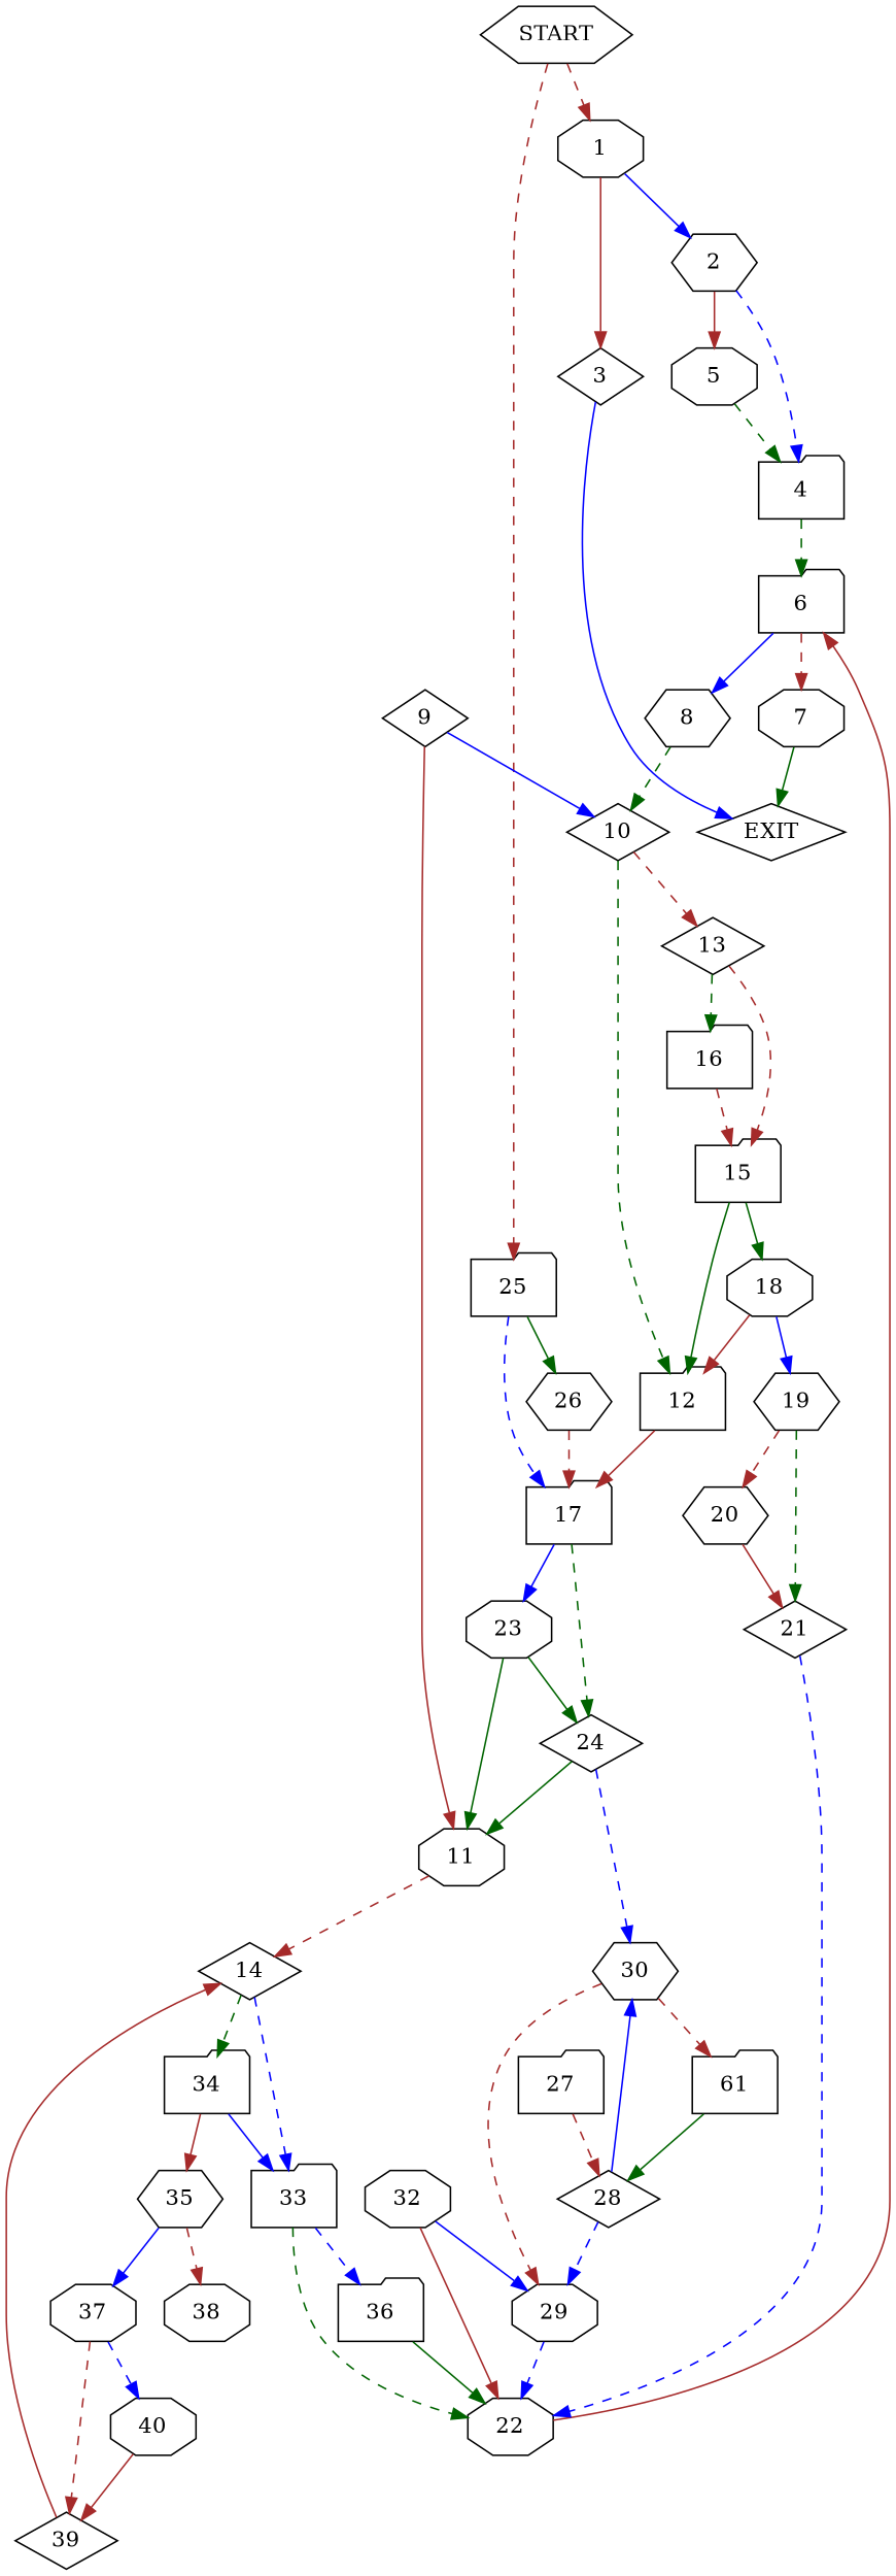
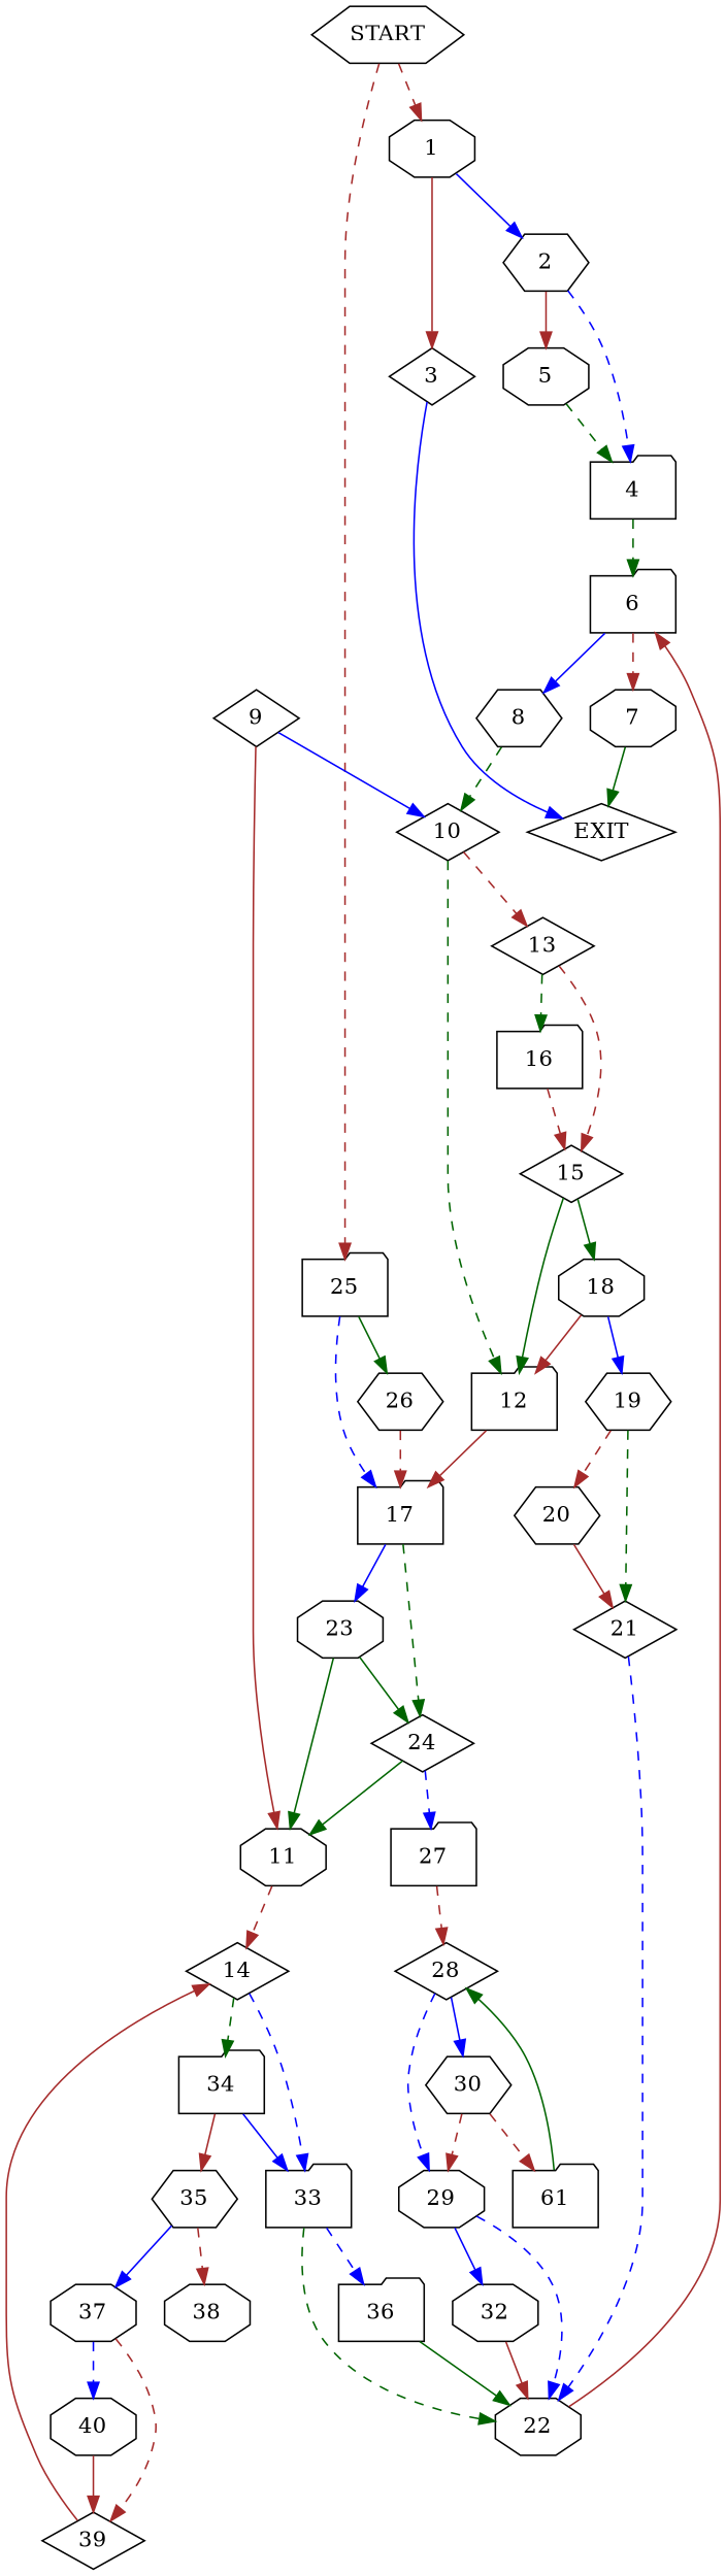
  digraph {
    node [shape=octagon]
    edge [color=brown style=dashed]
    n1 [label=START shape=hexagon]
    1
    25 [shape=folder]
    2 [shape=hexagon]
    3 [shape=diamond]
    17 [shape=folder]
    26 [shape=hexagon]
    n8 [label=EXIT shape=diamond]
    4 [shape=folder]
    5
    6 [shape=folder]
    7
    8 [shape=hexagon]
    10 [shape=diamond]
    9 [shape=diamond]
    11
    12 [shape=folder]
    13 [shape=diamond]
    14 [shape=diamond]
-   15 [shape=folder]
+   15 [shape=diamond]
    16 [shape=folder]
    33 [shape=folder]
    34 [shape=folder]
    23
    24 [shape=diamond]
    18
    22
    36 [shape=folder]
    35 [shape=hexagon]
    19 [shape=hexagon]
    27 [shape=folder]
    20 [shape=hexagon]
    21 [shape=diamond]
    28 [shape=diamond]
    29
    30 [shape=hexagon]
    32
    n38 [label=61 shape=folder]
    37
    38
    39 [shape=diamond]
    40
    n1 -> 1
    n1 -> 25
    1 -> 2 [color=blue style=solid]
    1 -> 3 [style=solid]
    25 -> 17 [color=blue]
    25 -> 26 [color=darkgreen style=solid]
    2 -> 4 [color=blue]
    2 -> 5 [style=solid]
    3 -> n8 [color=blue style=solid]
    17 -> 23 [color=blue style=solid]
    17 -> 24 [color=darkgreen]
    26 -> 17
    4 -> 6 [color=darkgreen]
    5 -> 4 [color=darkgreen]
    6 -> 7
    6 -> 8 [color=blue style=solid]
    7 -> n8 [color=darkgreen style=solid]
    8 -> 10 [color=darkgreen]
    10 -> 12 [color=darkgreen]
    10 -> 13
    9 -> 10 [color=blue style=solid]
    9 -> 11 [style=solid]
    11 -> 14
    12 -> 17 [style=solid]
    13 -> 15
    13 -> 16 [color=darkgreen]
    14 -> 33 [color=blue]
    14 -> 34 [color=darkgreen]
    15 -> 12 [color=darkgreen style=solid]
    15 -> 18 [color=darkgreen style=solid]
    16 -> 15
    33 -> 22 [color=darkgreen]
    33 -> 36 [color=blue]
    34 -> 33 [color=blue style=solid]
    34 -> 35 [style=solid]
    23 -> 11 [color=darkgreen style=solid]
    23 -> 24 [color=darkgreen style=solid]
    24 -> 11 [color=darkgreen style=solid]
-   24 -> 30 [color=blue]
+   24 -> 27 [color=blue]
    18 -> 12 [style=solid]
    18 -> 19 [color=blue style=solid]
    22 -> 6 [style=solid]
    36 -> 22 [color=darkgreen style=solid]
    35 -> 37 [color=blue style=solid]
    35 -> 38
    19 -> 20
    19 -> 21 [color=darkgreen]
    27 -> 28
    20 -> 21 [style=solid]
    21 -> 22 [color=blue]
    28 -> 29 [color=blue]
    28 -> 30 [color=blue style=solid]
    29 -> 22 [color=blue]
-   32 -> 29 [color=blue style=solid]
+   29 -> 32 [color=blue style=solid]
    30 -> 29
    30 -> n38
    32 -> 22 [style=solid]
    n38 -> 28 [color=darkgreen style=solid]
    37 -> 39
    37 -> 40 [color=blue]
    39 -> 14 [style=solid]
    40 -> 39 [style=solid]
  }
